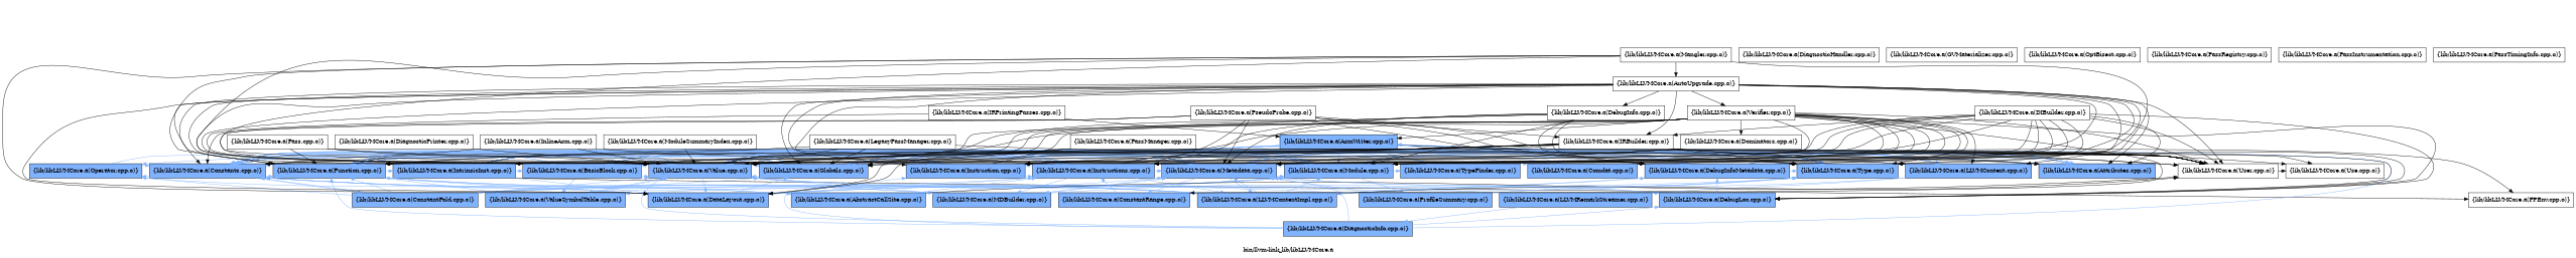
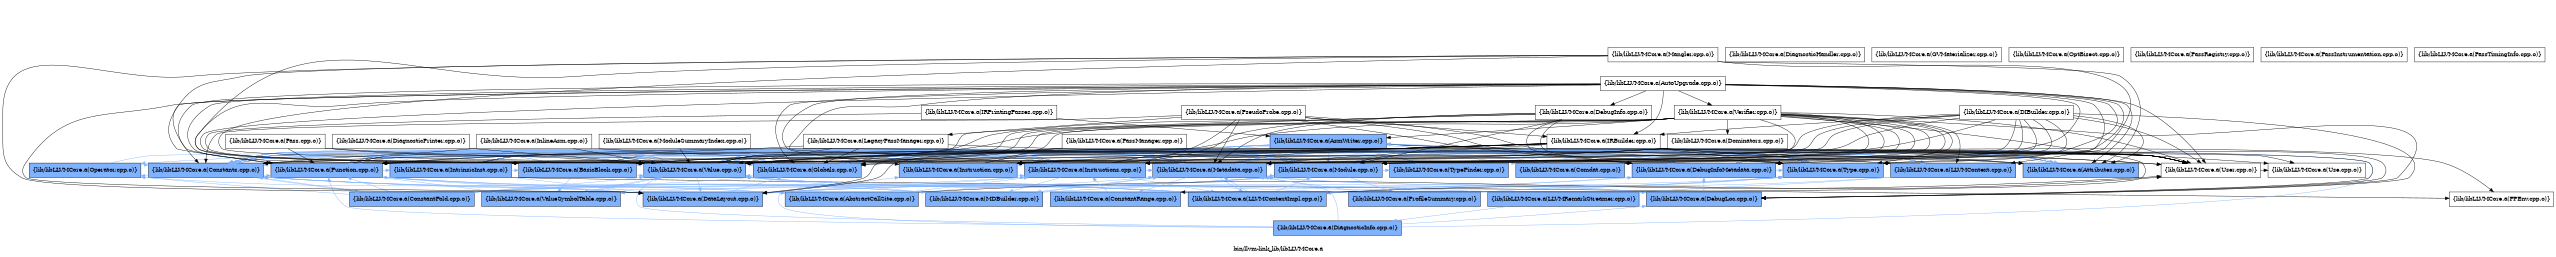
  digraph {
    label="bin/llvm-link_lib/libLLVMCore.a"
    rankdir=TB
    node [fillcolor="0.600000 0.5 1" group=1 shape=box style=filled]
    edge [color="0.600000 0.5 1"]
    n1 [label="{lib/libLLVMCore.a(AsmWriter.cpp.o)}"]
    n2 [label="{lib/libLLVMCore.a(Attributes.cpp.o)}"]
    n3 [label="{lib/libLLVMCore.a(BasicBlock.cpp.o)}"]
    n4 [label="{lib/libLLVMCore.a(Comdat.cpp.o)}"]
    n5 [label="{lib/libLLVMCore.a(Constants.cpp.o)}"]
    n6 [label="{lib/libLLVMCore.a(DebugInfoMetadata.cpp.o)}"]
    n7 [label="{lib/libLLVMCore.a(Function.cpp.o)}"]
    n8 [label="{lib/libLLVMCore.a(Globals.cpp.o)}"]
    n9 [label="{lib/libLLVMCore.a(Instruction.cpp.o)}"]
    n10 [label="{lib/libLLVMCore.a(Instructions.cpp.o)}"]
    n11 [label="{lib/libLLVMCore.a(IntrinsicInst.cpp.o)}"]
    n12 [label="{lib/libLLVMCore.a(LLVMContext.cpp.o)}"]
    n13 [label="{lib/libLLVMCore.a(Metadata.cpp.o)}"]
    n14 [label="{lib/libLLVMCore.a(Module.cpp.o)}"]
    n15 [label="{lib/libLLVMCore.a(Operator.cpp.o)}"]
    n16 [label="{lib/libLLVMCore.a(Type.cpp.o)}"]
    n17 [label="{lib/libLLVMCore.a(TypeFinder.cpp.o)}"]
    n18 [group=0 label="{lib/libLLVMCore.a(Use.cpp.o)}" fillcolor="" style=""]
    n19 [group=0 label="{lib/libLLVMCore.a(User.cpp.o)}" fillcolor="" style=""]
    n20 [label="{lib/libLLVMCore.a(Value.cpp.o)}"]
    n21 [label="{lib/libLLVMCore.a(ValueSymbolTable.cpp.o)}"]
    n22 [label="{lib/libLLVMCore.a(ConstantFold.cpp.o)}"]
    n23 [label="{lib/libLLVMCore.a(LLVMContextImpl.cpp.o)}"]
    n24 [label="{lib/libLLVMCore.a(DataLayout.cpp.o)}"]
    n25 [label="{lib/libLLVMCore.a(AbstractCallSite.cpp.o)}"]
    n26 [label="{lib/libLLVMCore.a(MDBuilder.cpp.o)}"]
    n27 [group=0 label="{lib/libLLVMCore.a(FPEnv.cpp.o)}" fillcolor="" style=""]
    n28 [label="{lib/libLLVMCore.a(LLVMRemarkStreamer.cpp.o)}"]
    n29 [label="{lib/libLLVMCore.a(ConstantRange.cpp.o)}"]
    n30 [label="{lib/libLLVMCore.a(DebugLoc.cpp.o)}"]
    n31 [label="{lib/libLLVMCore.a(ProfileSummary.cpp.o)}"]
    n32 [label="{lib/libLLVMCore.a(DiagnosticInfo.cpp.o)}"]
    n33 [group=0 label="{lib/libLLVMCore.a(AutoUpgrade.cpp.o)}" fillcolor="" style=""]
    n34 [group=0 label="{lib/libLLVMCore.a(DebugInfo.cpp.o)}" fillcolor="" style=""]
    n35 [group=0 label="{lib/libLLVMCore.a(IRBuilder.cpp.o)}" fillcolor="" style=""]
    n36 [group=0 label="{lib/libLLVMCore.a(Verifier.cpp.o)}" fillcolor="" style=""]
    n37 [group=0 label="{lib/libLLVMCore.a(Dominators.cpp.o)}" fillcolor="" style=""]
    n38 [group=0 label="{lib/libLLVMCore.a(DiagnosticHandler.cpp.o)}" fillcolor="" style=""]
    n39 [group=0 label="{lib/libLLVMCore.a(GVMaterializer.cpp.o)}" fillcolor="" style=""]
    n40 [group=0 label="{lib/libLLVMCore.a(InlineAsm.cpp.o)}" fillcolor="" style=""]
    n41 [group=0 label="{lib/libLLVMCore.a(ModuleSummaryIndex.cpp.o)}" fillcolor="" style=""]
    n42 [group=0 label="{lib/libLLVMCore.a(DIBuilder.cpp.o)}" fillcolor="" style=""]
    n43 [group=0 label="{lib/libLLVMCore.a(DiagnosticPrinter.cpp.o)}" fillcolor="" style=""]
    n44 [group=0 label="{lib/libLLVMCore.a(OptBisect.cpp.o)}" fillcolor="" style=""]
    n45 [group=0 label="{lib/libLLVMCore.a(PassRegistry.cpp.o)}" fillcolor="" style=""]
    n46 [group=0 label="{lib/libLLVMCore.a(Pass.cpp.o)}" fillcolor="" style=""]
    n47 [group=0 label="{lib/libLLVMCore.a(IRPrintingPasses.cpp.o)}" fillcolor="" style=""]
    n48 [group=0 label="{lib/libLLVMCore.a(PassManager.cpp.o)}" fillcolor="" style=""]
    n49 [group=0 label="{lib/libLLVMCore.a(PassInstrumentation.cpp.o)}" fillcolor="" style=""]
    n50 [group=0 label="{lib/libLLVMCore.a(LegacyPassManager.cpp.o)}" fillcolor="" style=""]
    n51 [group=0 label="{lib/libLLVMCore.a(PassTimingInfo.cpp.o)}" fillcolor="" style=""]
    n52 [group=0 label="{lib/libLLVMCore.a(Mangler.cpp.o)}" fillcolor="" style=""]
    n53 [group=0 label="{lib/libLLVMCore.a(PseudoProbe.cpp.o)}" fillcolor="" style=""]
    subgraph sub_1 {
      rank=same
      n1
    }
    subgraph sub_2 {
      rank=same
      n2
      n3
      n4
      n5
      n6
      n7
      n8
      n9
      n10
      n11
      n12
      n13
      n14
      n15
      n16
      n17
      n18
      n19
      n20
    }
    subgraph sub_3 {
      rank=same
      n21
      n22
      n23
      n24
      n25
      n26
      n27
      n28
      n29
      n30
      n31
    }
    subgraph sub_4 {
      rank=same
      n1
    }
    subgraph sub_5 {
      rank=same
      n2
      n3
      n4
      n5
      n6
      n7
      n8
      n9
      n10
      n11
      n12
      n13
      n14
      n15
      n16
      n17
      n18
      n19
      n20
    }
    subgraph sub_6 {
      rank=same
      n21
      n22
      n23
      n24
      n25
      n26
      n27
      n28
      n29
      n30
      n31
    }
    n1 -> n2
    n1 -> n3
    n1 -> n4
    n1 -> n6
    n1 -> n7
    n1 -> n8
    n1 -> n9
    n1 -> n10
    n1 -> n11
    n1 -> n12
    n1 -> n13
    n1 -> n14
    n1 -> n15
    n1 -> n16
    n1 -> n17
    n1 -> n18 [color=""]
    n1 -> n19 [color=""]
    n1 -> n20
    n2 -> n1
    n2 -> n7
    n3 -> n5
    n3 -> n9
    n3 -> n13
    n3 -> n16
    n3 -> n19 [color=""]
    n3 -> n20
    n3 -> n21
    n4 -> n14
    n5 -> n7
    n5 -> n8
    n5 -> n9
    n5 -> n10
    n5 -> n15
    n5 -> n16
    n5 -> n19 [color=""]
    n5 -> n20
    n5 -> n22
    n6 -> n2 [color=""]
    n6 -> n5
    n6 -> n12
    n6 -> n13
    n6 -> n16
    n6 -> n23
    n7 -> n2
    n7 -> n3
    n7 -> n5
    n7 -> n8
    n7 -> n10
    n7 -> n11
    n7 -> n12
    n7 -> n13
    n7 -> n14
    n7 -> n16
    n7 -> n19 [color=""]
    n7 -> n20
    n7 -> n21
    n7 -> n24
    n7 -> n25
    n7 -> n26
    n8 -> n5
    n8 -> n7
    n8 -> n13
    n8 -> n14
    n8 -> n16
    n8 -> n19 [color=""]
    n8 -> n20
    n9 -> n2
    n9 -> n3
    n9 -> n5
    n9 -> n10
    n9 -> n13
    n9 -> n19 [color=""]
    n9 -> n20
    n10 -> n2
    n10 -> n3
    n10 -> n5
    n10 -> n7
    n10 -> n9
    n10 -> n13
    n10 -> n14
    n10 -> n16
    n10 -> n19 [color=""]
    n10 -> n20
    n10 -> n23
    n10 -> n24
    n10 -> n26
    n11 -> n3
    n11 -> n5
    n11 -> n6
    n11 -> n9
    n11 -> n10
    n11 -> n13
    n11 -> n14
    n11 -> n16
    n11 -> n19 [color=""]
    n11 -> n20
    n11 -> n24
    n11 -> n27 [color=""]
    n12 -> n23
    n12 -> n28
    n13 -> n5
    n13 -> n6
    n13 -> n12
    n13 -> n14
    n13 -> n16
    n13 -> n20
    n13 -> n23
    n13 -> n26
    n13 -> n29
    n13 -> n30
    n14 -> n4
    n14 -> n5
    n14 -> n7
    n14 -> n8
    n14 -> n12
    n14 -> n13
    n14 -> n16
    n14 -> n17
    n14 -> n19 [color=""]
    n14 -> n20
    n14 -> n21
    n14 -> n24
    n14 -> n31
    n15 -> n5
    n15 -> n16
    n15 -> n24
    n16 -> n5
    n17 -> n8
    n17 -> n13
    n19 -> n18 [color=""]
    n20 -> n2
    n20 -> n3
    n20 -> n5
    n20 -> n7
    n20 -> n8
    n20 -> n9
    n20 -> n10
    n20 -> n12
    n20 -> n13
    n20 -> n16
    n20 -> n18 [color=""]
    n20 -> n19 [color=""]
    n20 -> n21
    n20 -> n23
    n20 -> n24
    n21 -> n20
    n22 -> n5
    n22 -> n7
    n22 -> n8
    n22 -> n10
    n22 -> n14
    n22 -> n15
    n22 -> n16
    n22 -> n20
    n23 -> n5
    n23 -> n6
    n23 -> n7
    n23 -> n13
    n23 -> n14
    n23 -> n19 [color=""]
    n23 -> n20
    n24 -> n8
    n24 -> n14
    n24 -> n16
    n25 -> n5
    n25 -> n10
    n25 -> n13
    n25 -> n19 [color=""]
    n26 -> n5
    n26 -> n13
    n26 -> n16
    n26 -> n20
    n28 -> n20
    n28 -> n32
    n29 -> n10
    n30 -> n6
    n30 -> n13
    n31 -> n5
    n31 -> n13
    n31 -> n16
    n32 -> n1
    n32 -> n7
    n32 -> n9
    n32 -> n13
    n32 -> n20
    n32 -> n30
    n33 -> n2 [color=""]
    n33 -> n3 [color=""]
    n33 -> n5 [color=""]
    n33 -> n7 [color=""]
    n33 -> n8 [color=""]
    n33 -> n9 [color=""]
    n33 -> n10 [color=""]
    n33 -> n11 [color=""]
    n33 -> n12 [color=""]
    n33 -> n13 [color=""]
    n33 -> n14 [color=""]
    n33 -> n16 [color=""]
    n33 -> n19 [color=""]
    n33 -> n20 [color=""]
    n33 -> n24 [color=""]
    n33 -> n34 [color=""]
    n33 -> n35 [color=""]
    n33 -> n36 [color=""]
    n34 -> n6 [color=""]
    n34 -> n7 [color=""]
    n34 -> n9 [color=""]
    n34 -> n13 [color=""]
    n34 -> n14 [color=""]
    n34 -> n20 [color=""]
    n34 -> n30 [color=""]
    n35 -> n2 [color=""]
    n35 -> n3 [color=""]
    n35 -> n5 [color=""]
    n35 -> n7 [color=""]
    n35 -> n8 [color=""]
    n35 -> n9 [color=""]
    n35 -> n10 [color=""]
    n35 -> n13 [color=""]
    n35 -> n16 [color=""]
    n35 -> n19 [color=""]
    n35 -> n20 [color=""]
    n35 -> n24 [color=""]
    n35 -> n27 [color=""]
    n36 -> n1 [color=""]
    n36 -> n3 [color=""]
    n36 -> n4 [color=""]
    n36 -> n5 [color=""]
    n36 -> n6 [color=""]
    n36 -> n7 [color=""]
    n36 -> n8 [color=""]
    n36 -> n9 [color=""]
    n36 -> n10 [color=""]
    n36 -> n11 [color=""]
    n36 -> n12 [color=""]
    n36 -> n13 [color=""]
    n36 -> n14 [color=""]
    n36 -> n16 [color=""]
    n36 -> n19 [color=""]
    n36 -> n20 [color=""]
    n36 -> n24 [color=""]
    n36 -> n29 [color=""]
    n36 -> n30 [color=""]
    n36 -> n37 [color=""]
    n37 -> n3 [color=""]
    n37 -> n9 [color=""]
    n37 -> n20 [color=""]
    n40 -> n5 [color=""]
    n40 -> n16 [color=""]
    n40 -> n20 [color=""]
    n41 -> n20 [color=""]
    n42 -> n2 [color=""]
    n42 -> n3 [color=""]
    n42 -> n5 [color=""]
    n42 -> n6 [color=""]
    n42 -> n7 [color=""]
    n42 -> n9 [color=""]
    n42 -> n10 [color=""]
    n42 -> n13 [color=""]
    n42 -> n14 [color=""]
    n42 -> n16 [color=""]
    n42 -> n19 [color=""]
    n42 -> n20 [color=""]
    n42 -> n30 [color=""]
    n42 -> n35 [color=""]
    n43 -> n20 [color=""]
    n46 -> n2 [color=""]
    n46 -> n7 [color=""]
    n46 -> n20 [color=""]
    n47 -> n1 [color=""]
    n47 -> n20 [color=""]
    n48 -> n8 [color=""]
    n48 -> n20 [color=""]
    n50 -> n7 [color=""]
    n50 -> n8 [color=""]
    n50 -> n12 [color=""]
    n50 -> n20 [color=""]
-   n52 -> n33 [color=""]
+   n52 -> n2 [color=""]
    n52 -> n7 [color=""]
    n52 -> n8 [color=""]
    n52 -> n14 [color=""]
    n52 -> n20 [color=""]
    n52 -> n24 [color=""]
    n53 -> n5 [color=""]
    n53 -> n6 [color=""]
    n53 -> n9 [color=""]
    n53 -> n13 [color=""]
    n53 -> n16 [color=""]
-   n53 -> n20 [color=""]
+   n53 -> n50 [color=""]
    n53 -> n30 [color=""]
    n53 -> n35 [color=""]
  }
